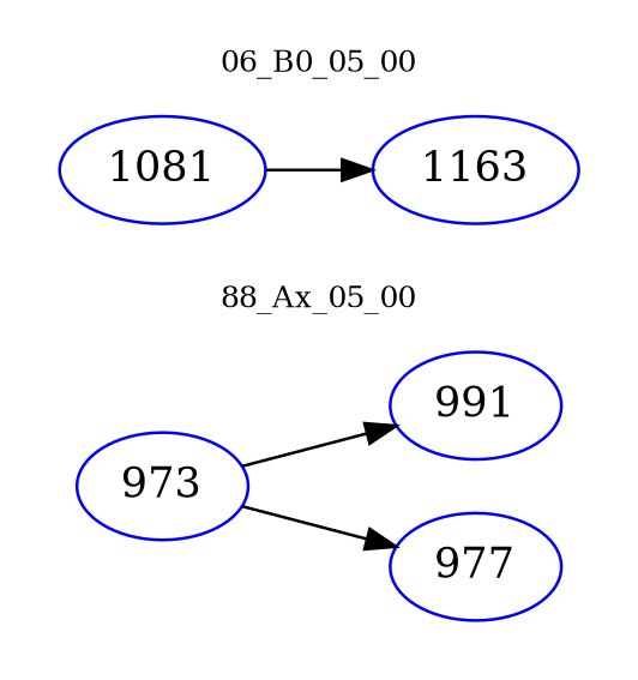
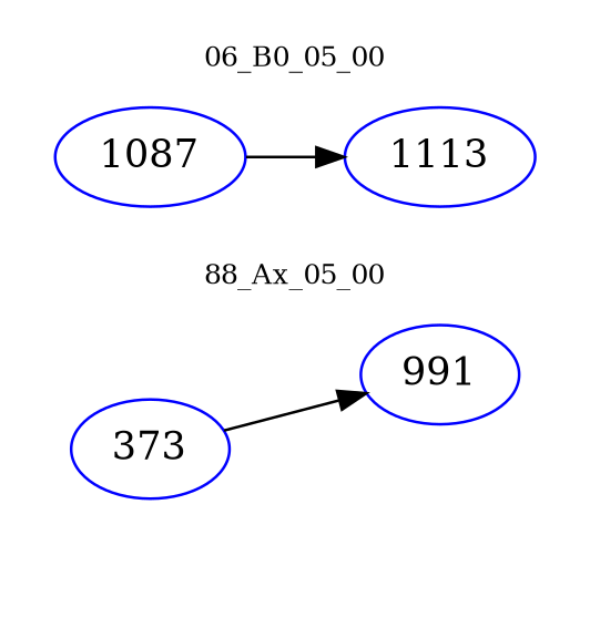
  digraph {
    rankdir=LR
    node [color=blue]
    edge [color=black]
-   n1 [label=973]
-   n2 [label=977]
+   n1 [label=373]
    n3 [label=991]
-   n4 [label=1081]
-   n5 [label=1163]
+   n4 [label=1087]
+   n5 [label=1113]
    subgraph cluster_1 {
      color=white
      fontsize=10
      label="88_Ax_05_00"
      n1
-     n2
      n3
    }
    subgraph cluster_2 {
      color=white
      fontsize=10
      label="06_B0_05_00"
      n4
      n5
    }
-   n1 -> n2
    n1 -> n3
    n4 -> n5
  }
